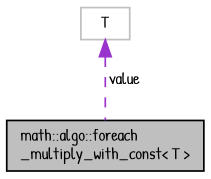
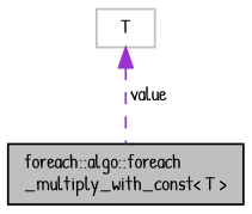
  digraph {
    fontname="Patrick Hand"
    node [fontname="Patrick Hand" fontsize=10 shape=record style=filled]
-   n1 [color=black fillcolor=grey75 fontcolor=black height=0.2 label="math::algo::foreach\l_multiply_with_const\< T \>" width=0.4]
+   n1 [color=black fillcolor=grey75 fontcolor=black height=0.2 label="foreach::algo::foreach\l_multiply_with_const\< T \>" width=0.4]
    n2 [color=grey75 fillcolor=white height=0.2 label=T width=0.4]
    n2 -> n1 [color=darkorchid3 dir=back fontname="Patrick Hand" fontsize=10 label=" value" labelfontname=FreeSans labelfontsize=10 style=dashed]
  }
